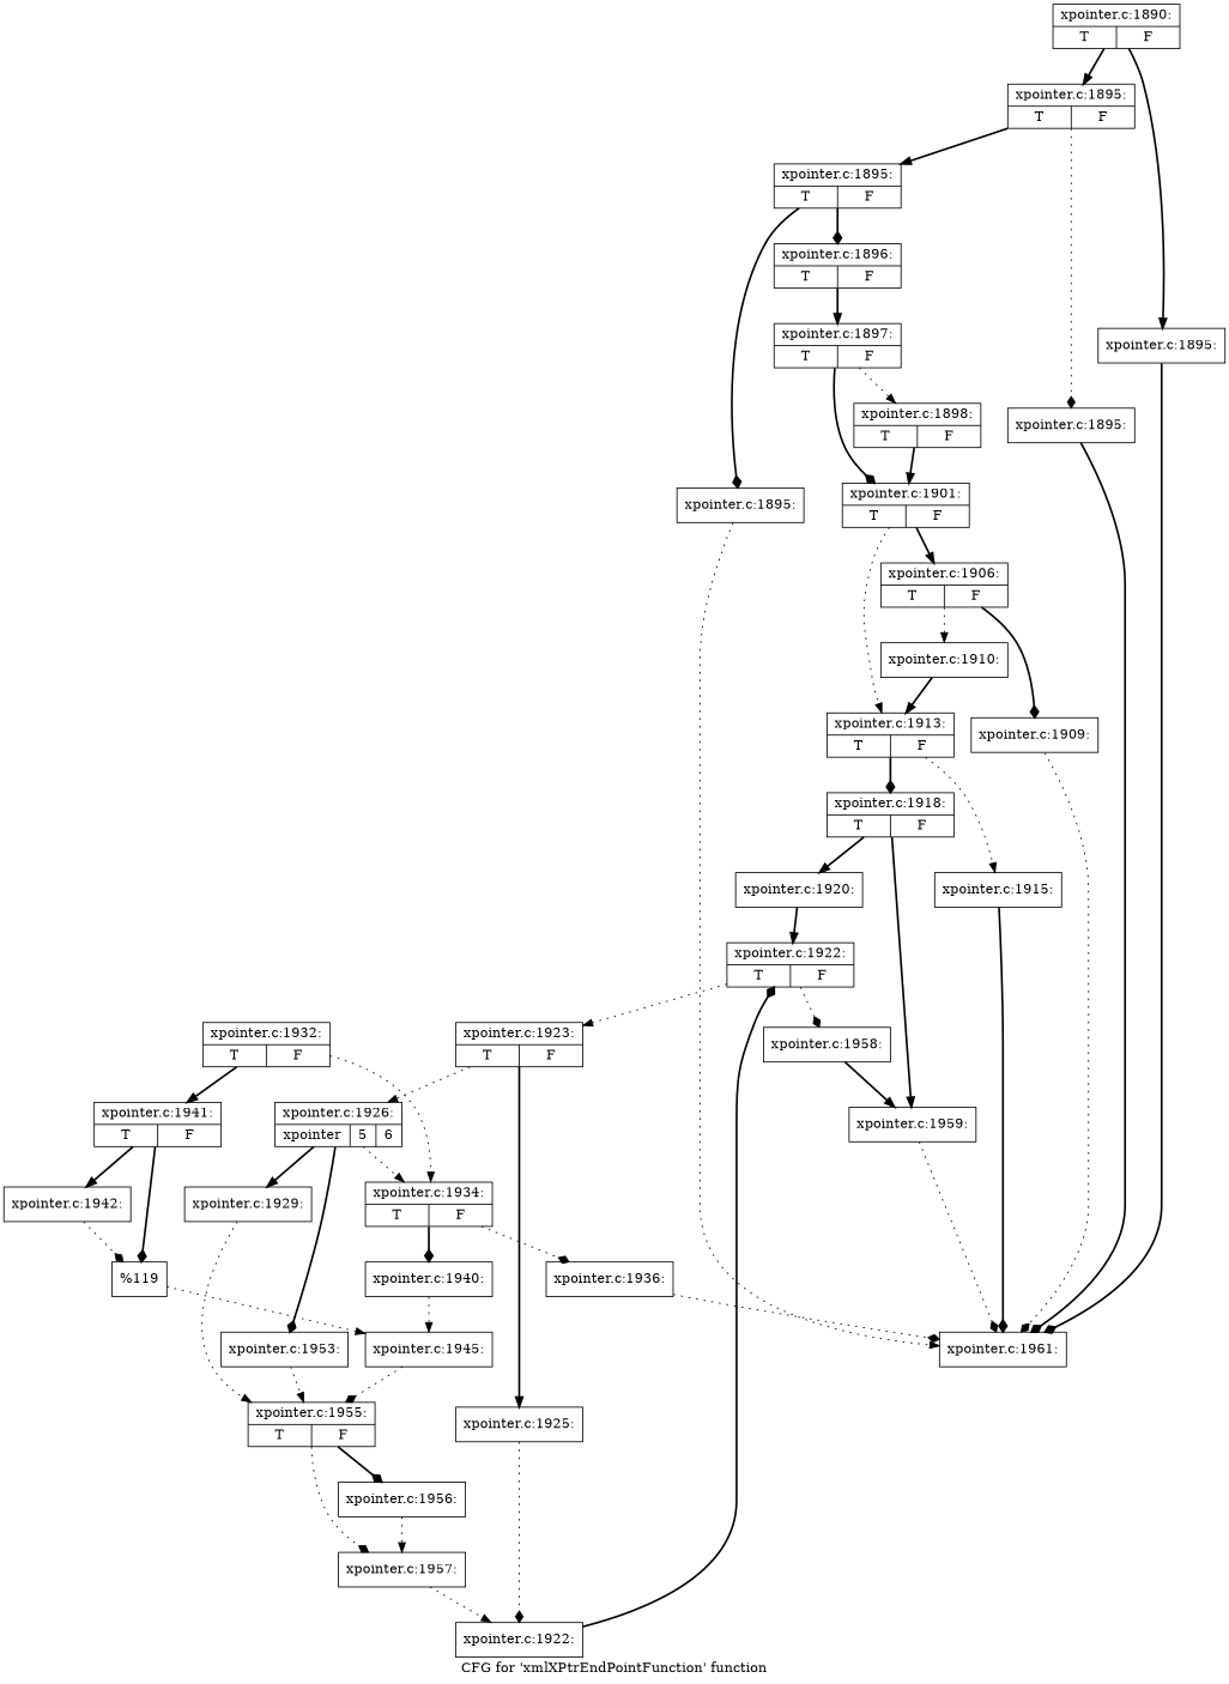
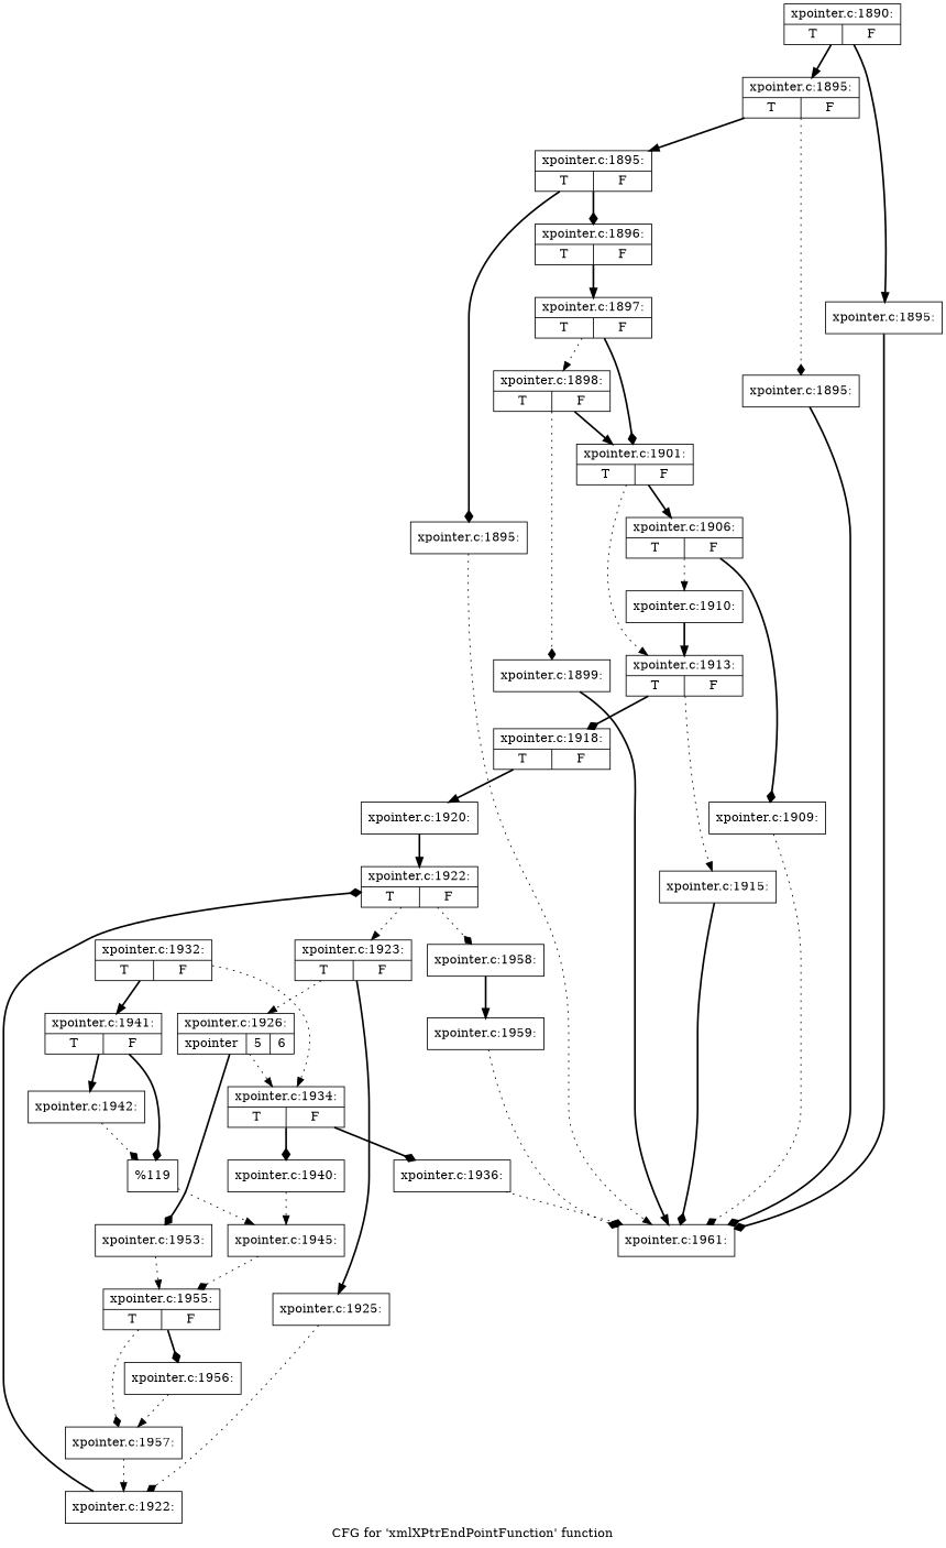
  digraph {
    label="CFG for 'xmlXPtrEndPointFunction' function"
    node [shape=record]
    edge [arrowhead=normal style=bold]
    n1 [label="{xpointer.c:1890:|{<s0>T|<s1>F}}"]
    n2 [label="{xpointer.c:1895:}"]
    n3 [label="{xpointer.c:1895:|{<s0>T|<s1>F}}"]
    n4 [label="{xpointer.c:1961:}"]
    n5 [label="{xpointer.c:1895:}"]
    n6 [label="{xpointer.c:1895:|{<s0>T|<s1>F}}"]
    n7 [label="{xpointer.c:1895:}"]
    n8 [label="{xpointer.c:1896:|{<s0>T|<s1>F}}"]
    n9 [label="{xpointer.c:1897:|{<s0>T|<s1>F}}"]
+   n10 [label="{xpointer.c:1899:}"]
    n11 [label="{xpointer.c:1898:|{<s0>T|<s1>F}}"]
    n12 [label="{xpointer.c:1901:|{<s0>T|<s1>F}}"]
    n13 [label="{xpointer.c:1906:|{<s0>T|<s1>F}}"]
    n14 [label="{xpointer.c:1913:|{<s0>T|<s1>F}}"]
    n15 [label="{xpointer.c:1909:}"]
    n16 [label="{xpointer.c:1910:}"]
    n17 [label="{xpointer.c:1915:}"]
    n18 [label="{xpointer.c:1918:|{<s0>T|<s1>F}}"]
    n19 [label="{xpointer.c:1920:}"]
    n20 [label="{xpointer.c:1959:}"]
    n21 [label="{xpointer.c:1922:|{<s0>T|<s1>F}}"]
    n22 [label="{xpointer.c:1923:|{<s0>T|<s1>F}}"]
    n23 [label="{xpointer.c:1958:}"]
    n24 [label="{xpointer.c:1925:}"]
    n25 [label="{xpointer.c:1926:|{<s0>xpointer|<s1>5|<s2>6}}"]
    n26 [label="{xpointer.c:1922:}"]
    n27 [label="{xpointer.c:1953:}"]
-   n28 [label="{xpointer.c:1929:}"]
    n29 [label="{xpointer.c:1934:|{<s0>T|<s1>F}}"]
    n30 [label="{xpointer.c:1955:|{<s0>T|<s1>F}}"]
    n31 [label="{xpointer.c:1932:|{<s0>T|<s1>F}}"]
    n32 [label="{xpointer.c:1941:|{<s0>T|<s1>F}}"]
    n33 [label="{xpointer.c:1956:}"]
    n34 [label="{xpointer.c:1957:}"]
    n35 [label="{xpointer.c:1936:}"]
    n36 [label="{xpointer.c:1940:}"]
    n37 [label="{xpointer.c:1942:}"]
    n38 [label="{%119}"]
    n39 [label="{xpointer.c:1945:}"]
    n1 -> n2
    n1 -> n3
    n2 -> n4 [arrowhead=diamond]
    n3 -> n5 [arrowhead=diamond style=dotted]
    n3 -> n6
    n5 -> n4 [arrowhead=diamond]
    n6 -> n7 [arrowhead=diamond]
    n6 -> n8 [arrowhead=diamond]
    n7 -> n4 [style=dotted]
    n8 -> n9
    n9 -> n11 [style=dotted]
    n9 -> n12 [arrowhead=diamond]
+   n10 -> n4
+   n11 -> n10 [arrowhead=diamond style=dotted]
    n11 -> n12
    n12 -> n13
    n12 -> n14 [style=dotted]
    n13 -> n15 [arrowhead=diamond]
    n13 -> n16 [style=dotted]
    n14 -> n17 [style=dotted]
    n14 -> n18 [arrowhead=diamond]
    n15 -> n4 [arrowhead=diamond style=dotted]
    n16 -> n14
    n17 -> n4 [arrowhead=diamond]
    n18 -> n19
-   n18 -> n20
    n19 -> n21
    n20 -> n4 [arrowhead=diamond style=dotted]
    n21 -> n22 [style=dotted]
    n21 -> n23 [arrowhead=diamond style=dotted]
    n22 -> n24
    n22 -> n25 [style=dotted]
    n23 -> n20
    n24 -> n26 [arrowhead=diamond style=dotted]
    n25 -> n27 [arrowhead=diamond]
-   n25 -> n28
    n25 -> n29 [style=dotted]
    n26 -> n21 [arrowhead=diamond]
    n27 -> n30 [style=dotted]
-   n28 -> n30 [style=dotted]
-   n29 -> n35 [arrowhead=diamond style=dotted]
+   n29 -> n35 [arrowhead=diamond]
    n29 -> n36 [arrowhead=diamond]
    n30 -> n33 [arrowhead=diamond]
    n30 -> n34 [arrowhead=diamond style=dotted]
    n31 -> n29 [style=dotted]
    n31 -> n32
    n32 -> n37
    n32 -> n38 [arrowhead=diamond]
    n33 -> n34 [style=dotted]
    n34 -> n26 [style=dotted]
    n35 -> n4 [arrowhead=diamond style=dotted]
    n36 -> n39 [style=dotted]
    n37 -> n38 [arrowhead=diamond style=dotted]
    n38 -> n39 [style=dotted]
    n39 -> n30 [arrowhead=diamond style=dotted]
  }
